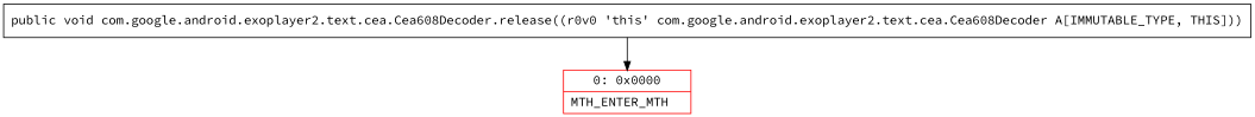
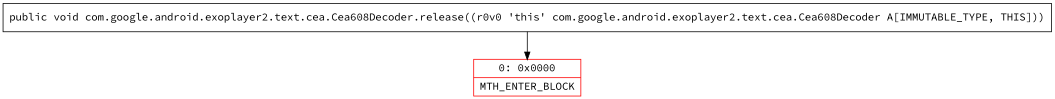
  digraph {
    fontname="Source Code Pro"
    node [shape=record fontname="Source Code Pro"]
-   n1 [color=red label="{0\:\ 0x0000|MTH_ENTER_MTH\l}"]
+   n1 [color=red label="{0\:\ 0x0000|MTH_ENTER_BLOCK\l}"]
    n2 [label="{public void com.google.android.exoplayer2.text.cea.Cea608Decoder.release((r0v0 'this' com.google.android.exoplayer2.text.cea.Cea608Decoder A[IMMUTABLE_TYPE, THIS])) }"]
    subgraph cluster_1 {
      label="R(0)"
    }
    n2 -> n1 [fontname="Source Code Pro"]
  }
